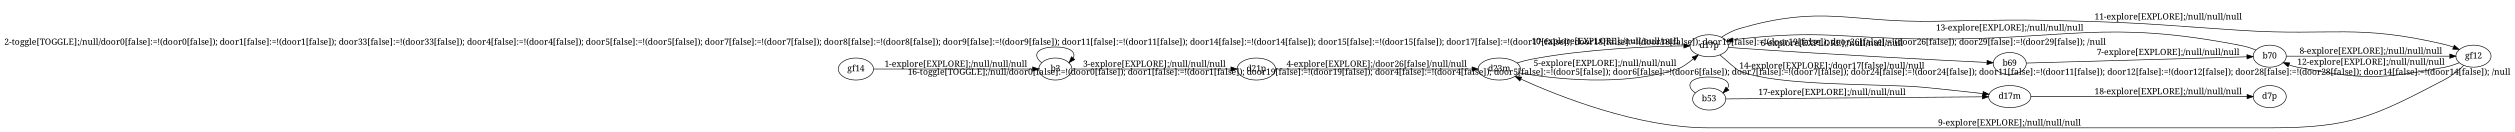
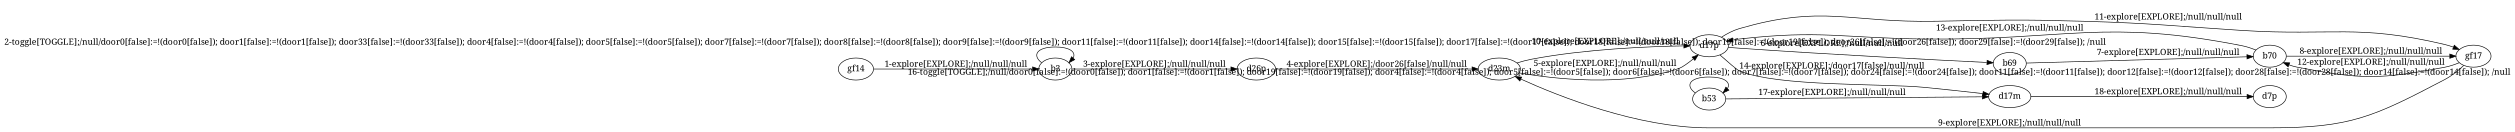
  digraph {
    fontname="Noto Serif"
    rankdir=LR
    node [fontname="Noto Serif"]
    edge [fontname="Noto Serif"]
    gf14
    b3
-   d26p [label=d21p]
+   d26p
    n4 [label=d23m]
    d17p
    b69
-   gf17 [label=gf12]
+   gf17
    d17m
    b70
    d7p
    b53
    gf14 -> b3 [label="1-explore[EXPLORE];/null/null/null"]
    b3 -> b3 [label="2-toggle[TOGGLE];/null/door0[false]:=!(door0[false]); door1[false]:=!(door1[false]); door33[false]:=!(door33[false]); door4[false]:=!(door4[false]); door5[false]:=!(door5[false]); door7[false]:=!(door7[false]); door8[false]:=!(door8[false]); door9[false]:=!(door9[false]); door11[false]:=!(door11[false]); door14[false]:=!(door14[false]); door15[false]:=!(door15[false]); door17[false]:=!(door17[false]); door18[false]:=!(door18[false]); door19[false]:=!(door19[false]); door26[false]:=!(door26[false]); door29[false]:=!(door29[false]); /null"]
    b3 -> d26p [label="3-explore[EXPLORE];/null/null/null"]
    d26p -> n4 [label="4-explore[EXPLORE];/door26[false]/null/null"]
    n4 -> d17p [label="5-explore[EXPLORE];/null/null/null"]
    n4 -> d17p [label="10-explore[EXPLORE];/null/null/null"]
    d17p -> b69 [label="6-explore[EXPLORE];/null/null/null"]
    d17p -> gf17 [label="11-explore[EXPLORE];/null/null/null"]
    d17p -> d17m [label="14-explore[EXPLORE];/door17[false]/null/null"]
    b69 -> b70 [label="7-explore[EXPLORE];/null/null/null"]
    gf17 -> n4 [label="9-explore[EXPLORE];/null/null/null"]
    gf17 -> b70 [label="12-explore[EXPLORE];/null/null/null"]
    d17m -> d7p [label="18-explore[EXPLORE];/null/null/null"]
    b70 -> d17p [label="13-explore[EXPLORE];/null/null/null"]
    b70 -> gf17 [label="8-explore[EXPLORE];/null/null/null"]
    b53 -> d17m [label="17-explore[EXPLORE];/null/null/null"]
    b53 -> b53 [label="16-toggle[TOGGLE];/null/door0[false]:=!(door0[false]); door1[false]:=!(door1[false]); door19[false]:=!(door19[false]); door4[false]:=!(door4[false]); door5[false]:=!(door5[false]); door6[false]:=!(door6[false]); door7[false]:=!(door7[false]); door24[false]:=!(door24[false]); door11[false]:=!(door11[false]); door12[false]:=!(door12[false]); door28[false]:=!(door28[false]); door14[false]:=!(door14[false]); /null"]
  }
